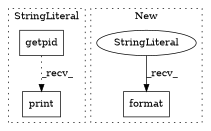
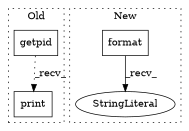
  digraph {
    node [a=32 shape=box]
    n1 [l=8 label=getpid s=2029]
    n2 [l="6,1" label=print s="2010,2037"]
    n3 [l="7,1" label=format s="3535,3550"]
    n4 [a=45 l=21 label=StringLiteral s=3513 shape=ellipse]
    subgraph cluster_1 {
-     label=StringLiteral
+     label=Old
      style=dotted
      n1
      n2
    }
    subgraph cluster_2 {
      label=New
      style=dotted
      n3
      n4
    }
    n1 -> n2 [label=_recv_ style=dotted]
-   n4 -> n3 [label=_recv_ style=solid]
+   n3 -> n4 [label=_recv_ style=solid]
  }
